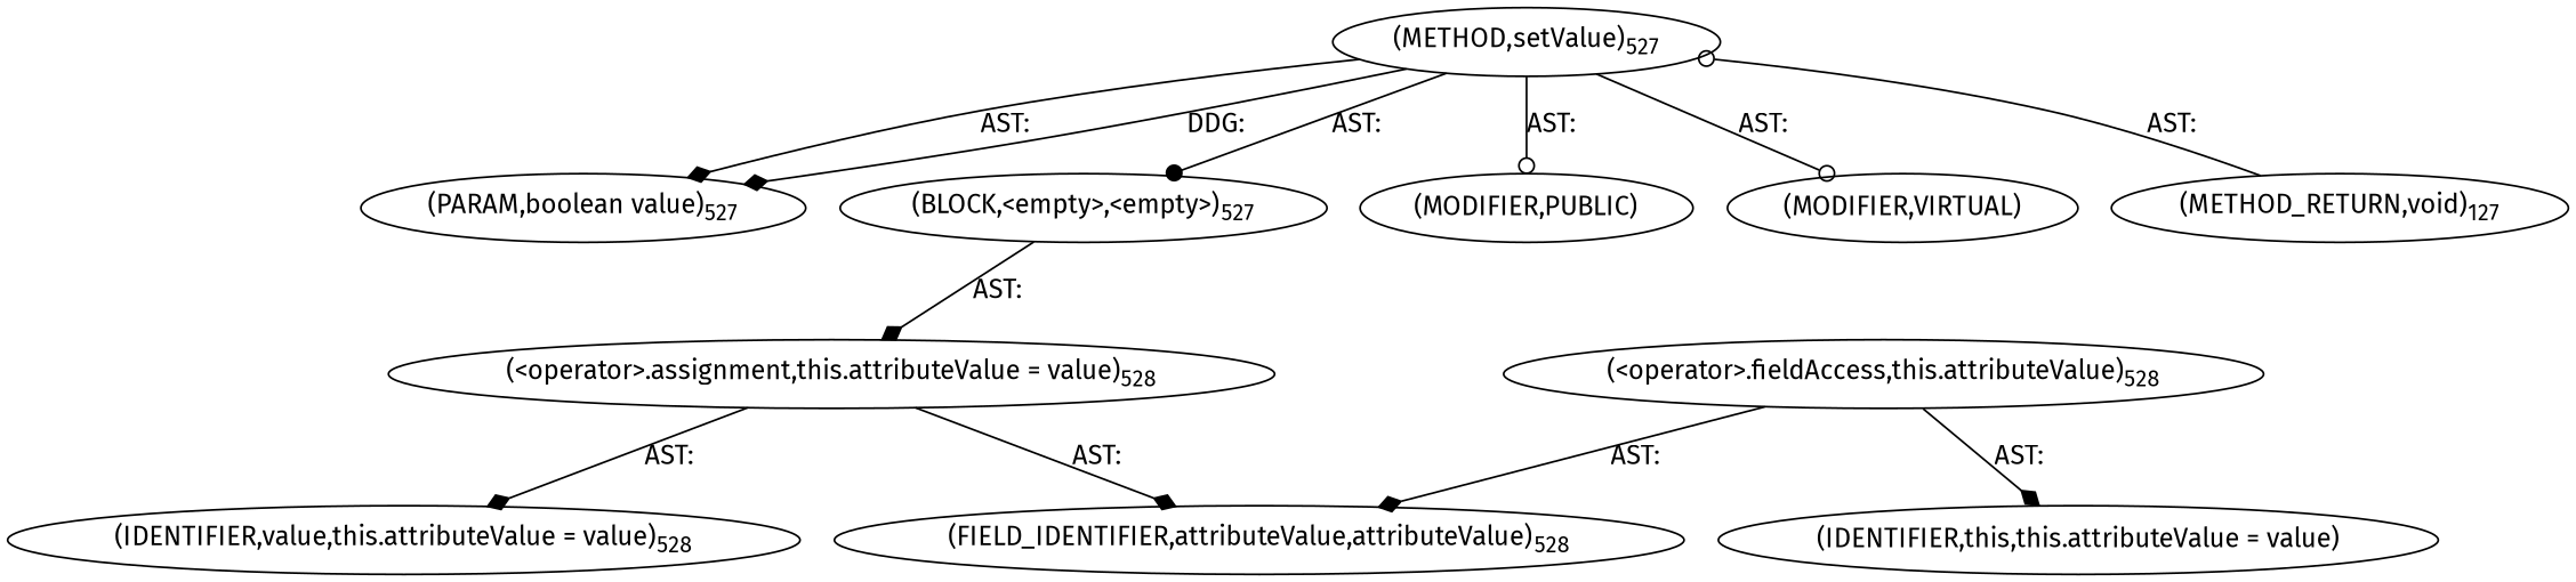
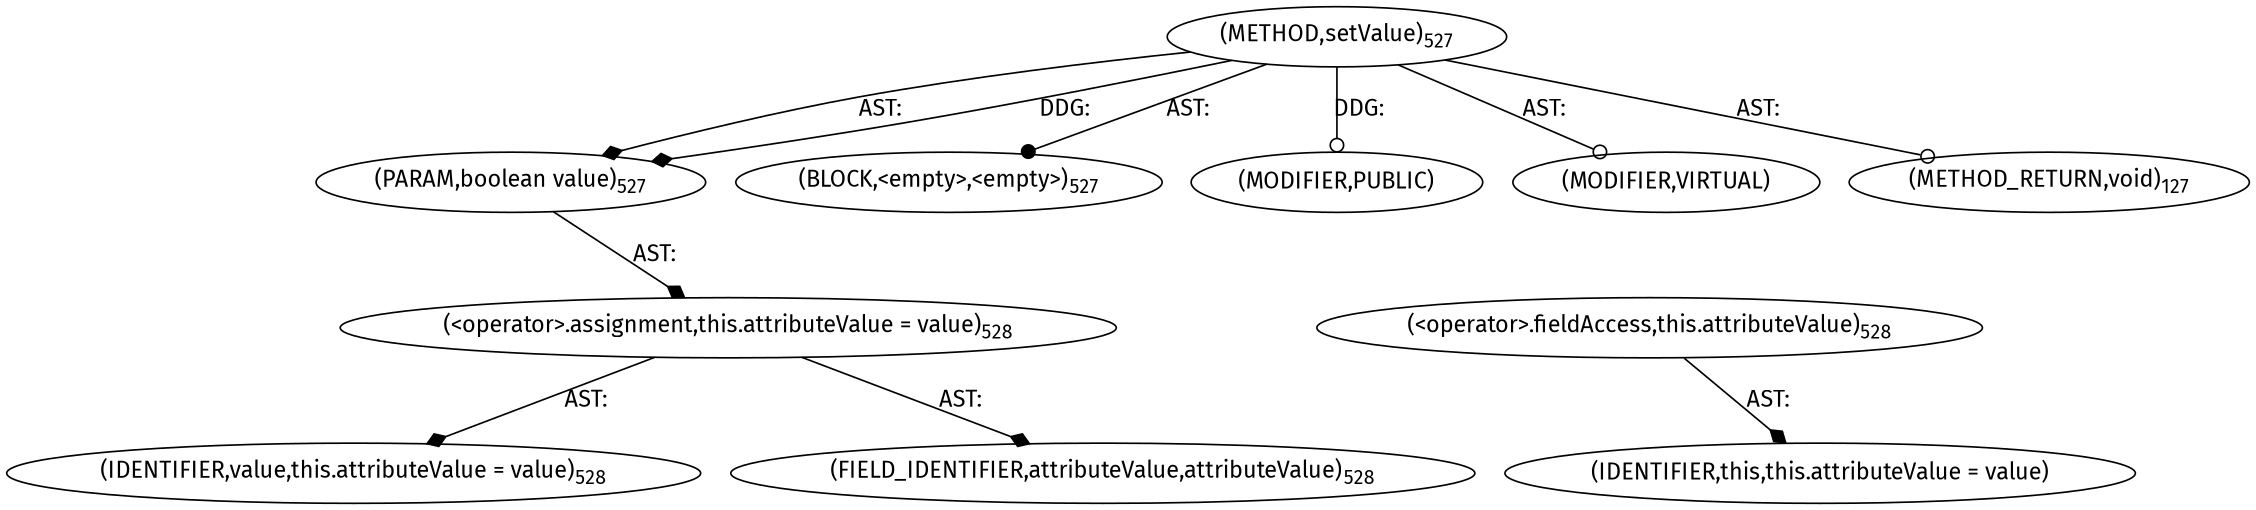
  digraph {
    fontname="Fira Sans"
    node [fontname="Fira Sans"]
    edge [arrowhead=diamond fontname="Fira Sans"]
    n1 [label=<(METHOD,setValue)<SUB>527</SUB>>]
    n2 [label=<(PARAM,boolean value)<SUB>527</SUB>>]
    n3 [label=<(BLOCK,&lt;empty&gt;,&lt;empty&gt;)<SUB>527</SUB>>]
    n4 [label=<(MODIFIER,PUBLIC)>]
    n5 [label=<(MODIFIER,VIRTUAL)>]
    n6 [label=<(METHOD_RETURN,void)<SUB>127</SUB>>]
    n7 [label=<(&lt;operator&gt;.assignment,this.attributeValue = value)<SUB>528</SUB>>]
    n8 [label=<(IDENTIFIER,value,this.attributeValue = value)<SUB>528</SUB>>]
    n9 [label=<(FIELD_IDENTIFIER,attributeValue,attributeValue)<SUB>528</SUB>>]
    n10 [label=<(&lt;operator&gt;.fieldAccess,this.attributeValue)<SUB>528</SUB>>]
    n11 [label=<(IDENTIFIER,this,this.attributeValue = value)>]
    n1 -> n2 [label="AST: "]
    n1 -> n2 [label="DDG: "]
    n1 -> n3 [arrowhead=dot label="AST: "]
-   n1 -> n4 [arrowhead=odot label="AST: "]
+   n1 -> n4 [arrowhead=odot label="DDG: "]
    n1 -> n5 [arrowhead=odot label="AST: "]
-   n6 -> n1 [arrowhead=odot label="AST: "]
-   n3 -> n7 [label="AST: "]
+   n1 -> n6 [arrowhead=odot label="AST: "]
+   n2 -> n7 [label="AST: "]
    n7 -> n8 [label="AST: "]
    n7 -> n9 [label="AST: "]
-   n10 -> n9 [label="AST: "]
    n10 -> n11 [label="AST: "]
  }
